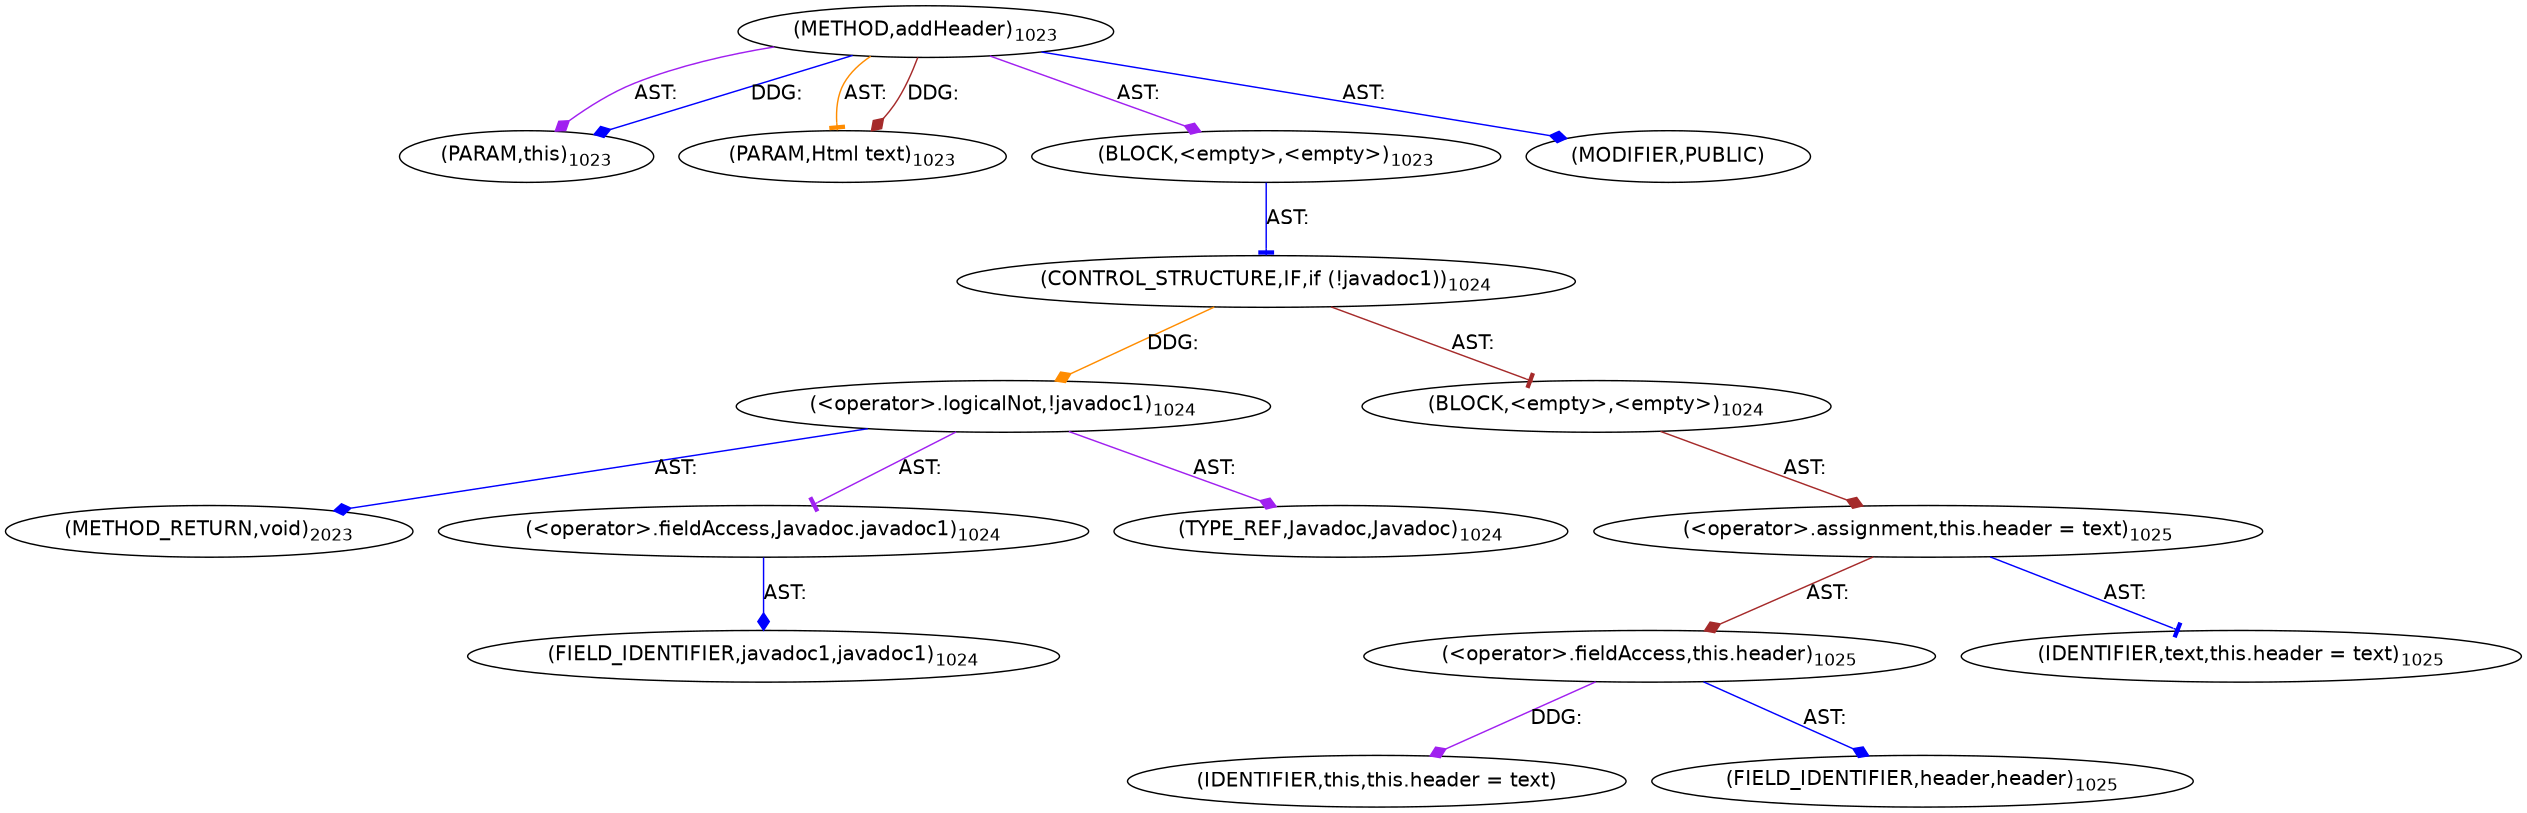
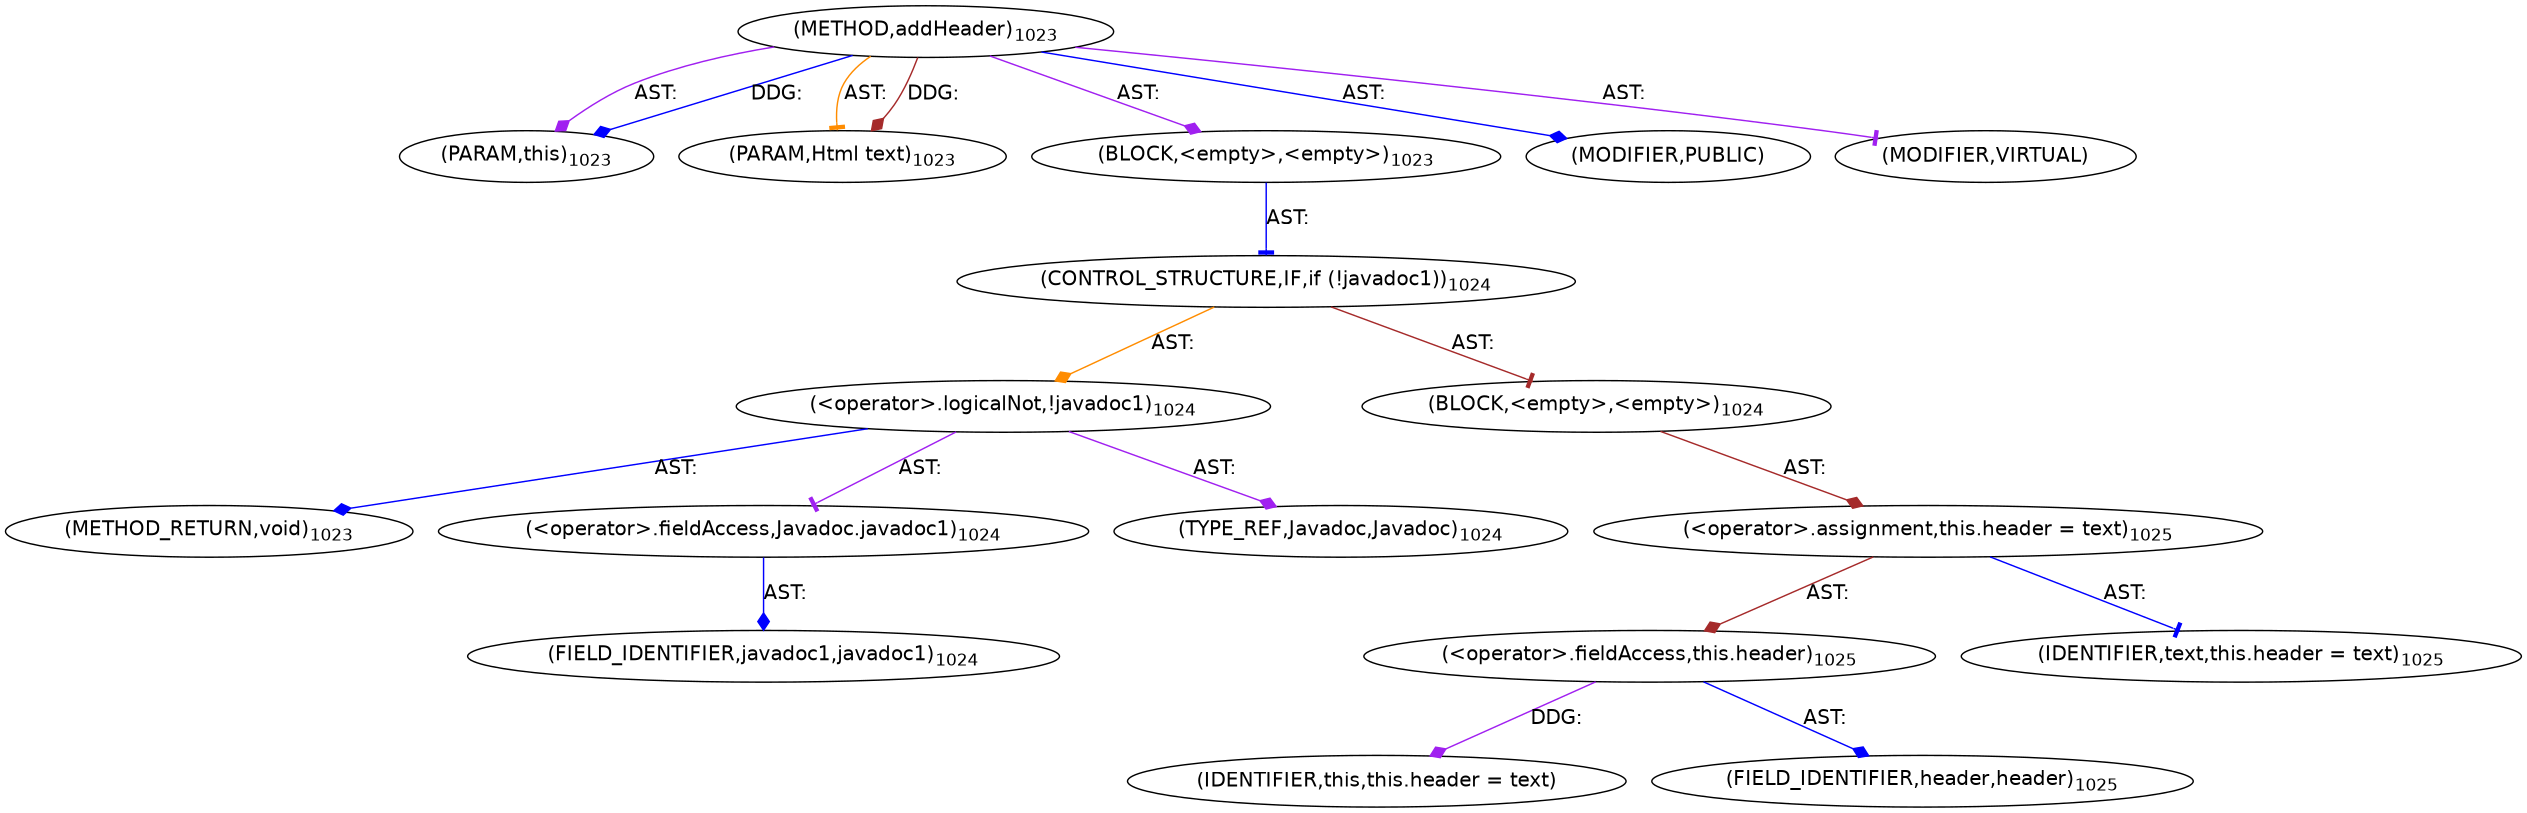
  digraph {
    fontname="DejaVu Sans"
    node [fontname="DejaVu Sans"]
    edge [arrowhead=diamond color=blue fontname="DejaVu Sans"]
    n1 [label=<(METHOD,addHeader)<SUB>1023</SUB>>]
    n2 [label=<(PARAM,this)<SUB>1023</SUB>>]
    n3 [label=<(PARAM,Html text)<SUB>1023</SUB>>]
    n4 [label=<(BLOCK,&lt;empty&gt;,&lt;empty&gt;)<SUB>1023</SUB>>]
    n5 [label=<(MODIFIER,PUBLIC)>]
+   n6 [label=<(MODIFIER,VIRTUAL)>]
    n7 [label=<(CONTROL_STRUCTURE,IF,if (!javadoc1))<SUB>1024</SUB>>]
-   n8 [label=<(METHOD_RETURN,void)<SUB>2023</SUB>>]
+   n8 [label=<(METHOD_RETURN,void)<SUB>1023</SUB>>]
    n9 [label=<(&lt;operator&gt;.logicalNot,!javadoc1)<SUB>1024</SUB>>]
    n10 [label=<(BLOCK,&lt;empty&gt;,&lt;empty&gt;)<SUB>1024</SUB>>]
    n11 [label=<(&lt;operator&gt;.fieldAccess,Javadoc.javadoc1)<SUB>1024</SUB>>]
    n12 [label=<(TYPE_REF,Javadoc,Javadoc)<SUB>1024</SUB>>]
    n13 [label=<(&lt;operator&gt;.assignment,this.header = text)<SUB>1025</SUB>>]
    n14 [label=<(FIELD_IDENTIFIER,javadoc1,javadoc1)<SUB>1024</SUB>>]
    n15 [label=<(&lt;operator&gt;.fieldAccess,this.header)<SUB>1025</SUB>>]
    n16 [label=<(IDENTIFIER,text,this.header = text)<SUB>1025</SUB>>]
    n17 [label=<(IDENTIFIER,this,this.header = text)>]
    n18 [label=<(FIELD_IDENTIFIER,header,header)<SUB>1025</SUB>>]
    n1 -> n2 [color=purple label="AST: "]
    n1 -> n2 [label="DDG: "]
    n1 -> n3 [arrowhead=tee color=darkorange label="AST: "]
    n1 -> n3 [color=brown label="DDG: "]
    n1 -> n4 [color=purple label="AST: "]
    n1 -> n5 [label="AST: "]
+   n1 -> n6 [arrowhead=tee color=purple label="AST: "]
    n4 -> n7 [arrowhead=tee label="AST: "]
-   n7 -> n9 [color=darkorange label="DDG: "]
+   n7 -> n9 [color=darkorange label="AST: "]
    n7 -> n10 [arrowhead=tee color=brown label="AST: "]
    n9 -> n8 [label="AST: "]
    n9 -> n11 [arrowhead=tee color=purple label="AST: "]
    n9 -> n12 [color=purple label="AST: "]
    n10 -> n13 [color=brown label="AST: "]
    n11 -> n14 [label="AST: "]
    n13 -> n15 [color=brown label="AST: "]
    n13 -> n16 [arrowhead=tee label="AST: "]
    n15 -> n17 [color=purple label="DDG: "]
    n15 -> n18 [label="AST: "]
  }
